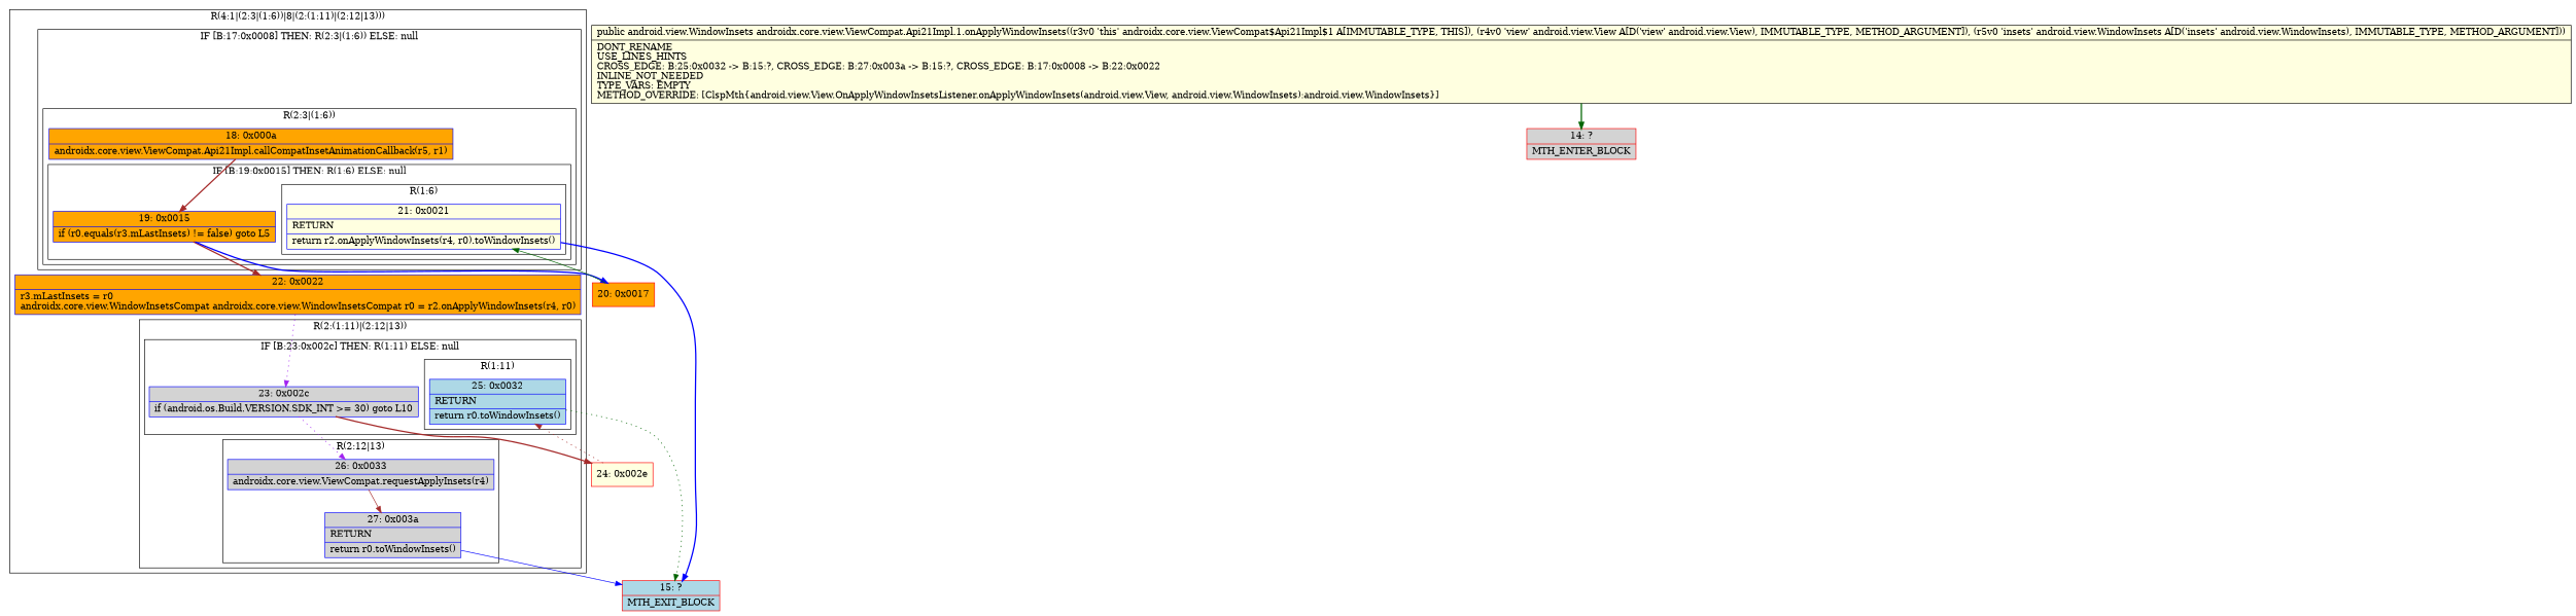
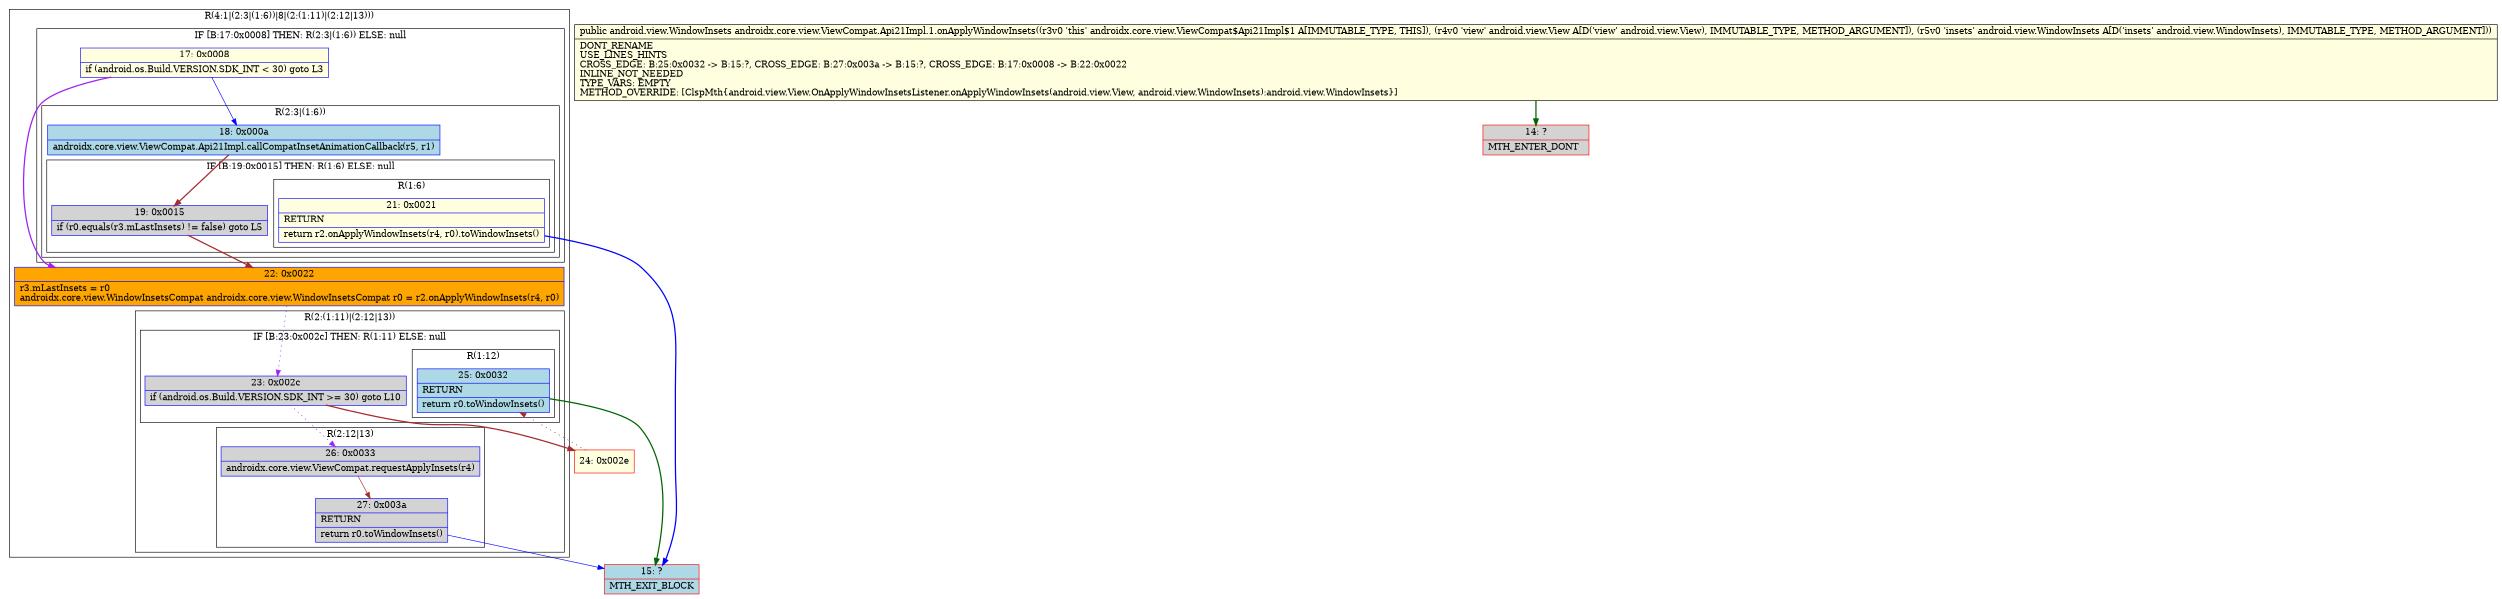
  digraph {
    node [color=blue fillcolor=lightgrey shape=record style=filled]
    edge [color=brown style=bold]
    n1 [fillcolor=lightyellow label="{21\:\ 0x0021|RETURN\l|return r2.onApplyWindowInsets(r4, r0).toWindowInsets()\l}"]
-   n2 [fillcolor=orange label="{19\:\ 0x0015|if (r0.equals(r3.mLastInsets) != false) goto L5\l}"]
-   n3 [fillcolor=orange label="{18\:\ 0x000a|androidx.core.view.ViewCompat.Api21Impl.callCompatInsetAnimationCallback(r5, r1)\l}"]
+   n2 [label="{19\:\ 0x0015|if (r0.equals(r3.mLastInsets) != false) goto L5\l}"]
+   n3 [fillcolor=lightblue label="{18\:\ 0x000a|androidx.core.view.ViewCompat.Api21Impl.callCompatInsetAnimationCallback(r5, r1)\l}"]
+   n4 [fillcolor=lightyellow label="{17\:\ 0x0008|if (android.os.Build.VERSION.SDK_INT \< 30) goto L3\l}"]
    n5 [fillcolor=lightblue label="{25\:\ 0x0032|RETURN\l|return r0.toWindowInsets()\l}"]
    n6 [label="{23\:\ 0x002c|if (android.os.Build.VERSION.SDK_INT \>= 30) goto L10\l}"]
    n7 [label="{26\:\ 0x0033|androidx.core.view.ViewCompat.requestApplyInsets(r4)\l}"]
    n8 [label="{27\:\ 0x003a|RETURN\l|return r0.toWindowInsets()\l}"]
    n9 [fillcolor=orange label="{22\:\ 0x0022|r3.mLastInsets = r0\landroidx.core.view.WindowInsetsCompat androidx.core.view.WindowInsetsCompat r0 = r2.onApplyWindowInsets(r4, r0)\l}"]
    n10 [color=red fillcolor=lightblue label="{15\:\ ?|MTH_EXIT_BLOCK\l}"]
-   n11 [color=red fillcolor=orange label="{20\:\ 0x0017}"]
    n12 [color=red fillcolor=lightyellow label="{24\:\ 0x002e}"]
-   n13 [color=red label="{14\:\ ?|MTH_ENTER_BLOCK\l}"]
+   n13 [color=red label="{14\:\ ?|MTH_ENTER_DONT\l}"]
    n14 [fillcolor=lightyellow label="{public android.view.WindowInsets androidx.core.view.ViewCompat.Api21Impl.1.onApplyWindowInsets((r3v0 'this' androidx.core.view.ViewCompat$Api21Impl$1 A[IMMUTABLE_TYPE, THIS]), (r4v0 'view' android.view.View A[D('view' android.view.View), IMMUTABLE_TYPE, METHOD_ARGUMENT]), (r5v0 'insets' android.view.WindowInsets A[D('insets' android.view.WindowInsets), IMMUTABLE_TYPE, METHOD_ARGUMENT]))  | DONT_RENAME\lUSE_LINES_HINTS\lCROSS_EDGE: B:25:0x0032 \-\> B:15:?, CROSS_EDGE: B:27:0x003a \-\> B:15:?, CROSS_EDGE: B:17:0x0008 \-\> B:22:0x0022\lINLINE_NOT_NEEDED\lTYPE_VARS: EMPTY\lMETHOD_OVERRIDE: [ClspMth\{android.view.View.OnApplyWindowInsetsListener.onApplyWindowInsets(android.view.View, android.view.WindowInsets):android.view.WindowInsets\}]\l}" color=""]
    subgraph cluster_1 {
      label="R(4:1|(2:3|(1:6))|8|(2:(1:11)|(2:12|13)))"
      n9
      subgraph cluster_2 {
        label="IF [B:17:0x0008] THEN: R(2:3|(1:6)) ELSE: null"
+       n4
        subgraph cluster_3 {
          label="R(2:3|(1:6))"
          n3
          subgraph cluster_4 {
            label="IF [B:19:0x0015] THEN: R(1:6) ELSE: null"
            n2
            subgraph cluster_5 {
              label="R(1:6)"
              n1
            }
          }
        }
      }
      subgraph cluster_6 {
        label="R(2:(1:11)|(2:12|13))"
        subgraph cluster_7 {
          label="IF [B:23:0x002c] THEN: R(1:11) ELSE: null"
          n6
          subgraph cluster_8 {
-           label="R(1:11)"
+           label="R(1:12)"
            n5
          }
        }
        subgraph cluster_9 {
          label="R(2:12|13)"
          n7
          n8
        }
      }
    }
    n1 -> n10 [color=blue]
    n2 -> n9
-   n2 -> n11 [color=blue]
    n3 -> n2
-   n5 -> n10 [color=darkgreen style=dotted]
+   n4 -> n3 [color=blue style=solid]
+   n4 -> n9 [color=purple]
+   n5 -> n10 [color=darkgreen]
    n6 -> n7 [color=purple style=dotted]
    n6 -> n12
    n7 -> n8 [style=solid]
    n8 -> n10 [color=blue style=solid]
    n9 -> n6 [color=purple style=dotted]
-   n11 -> n1 [color=darkgreen style=solid]
    n12 -> n5 [style=dotted]
    n14 -> n13 [color=darkgreen]
  }
